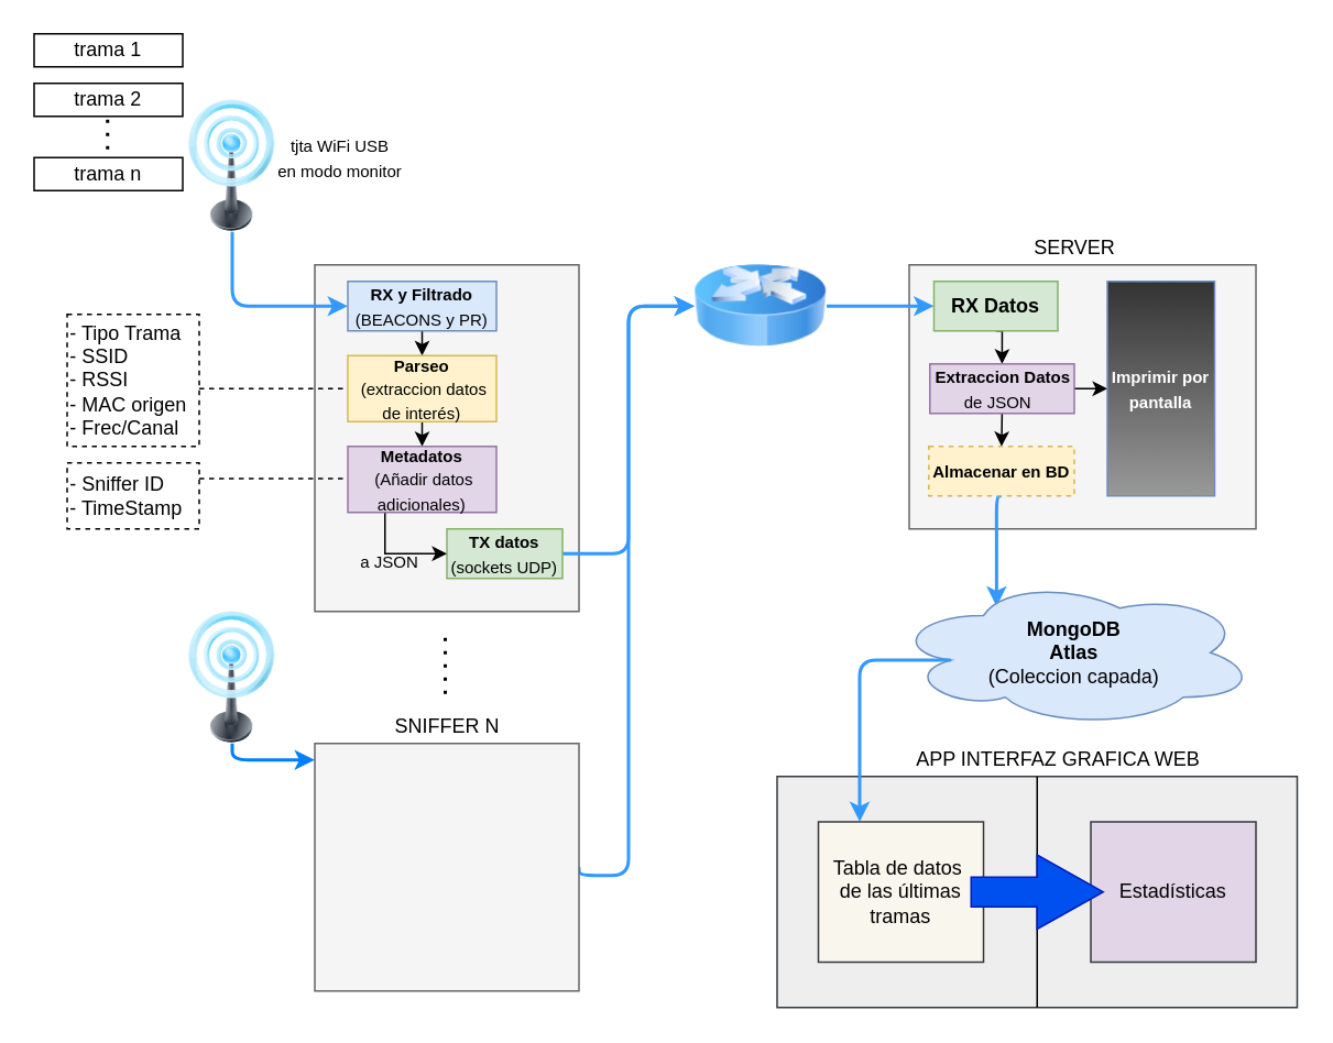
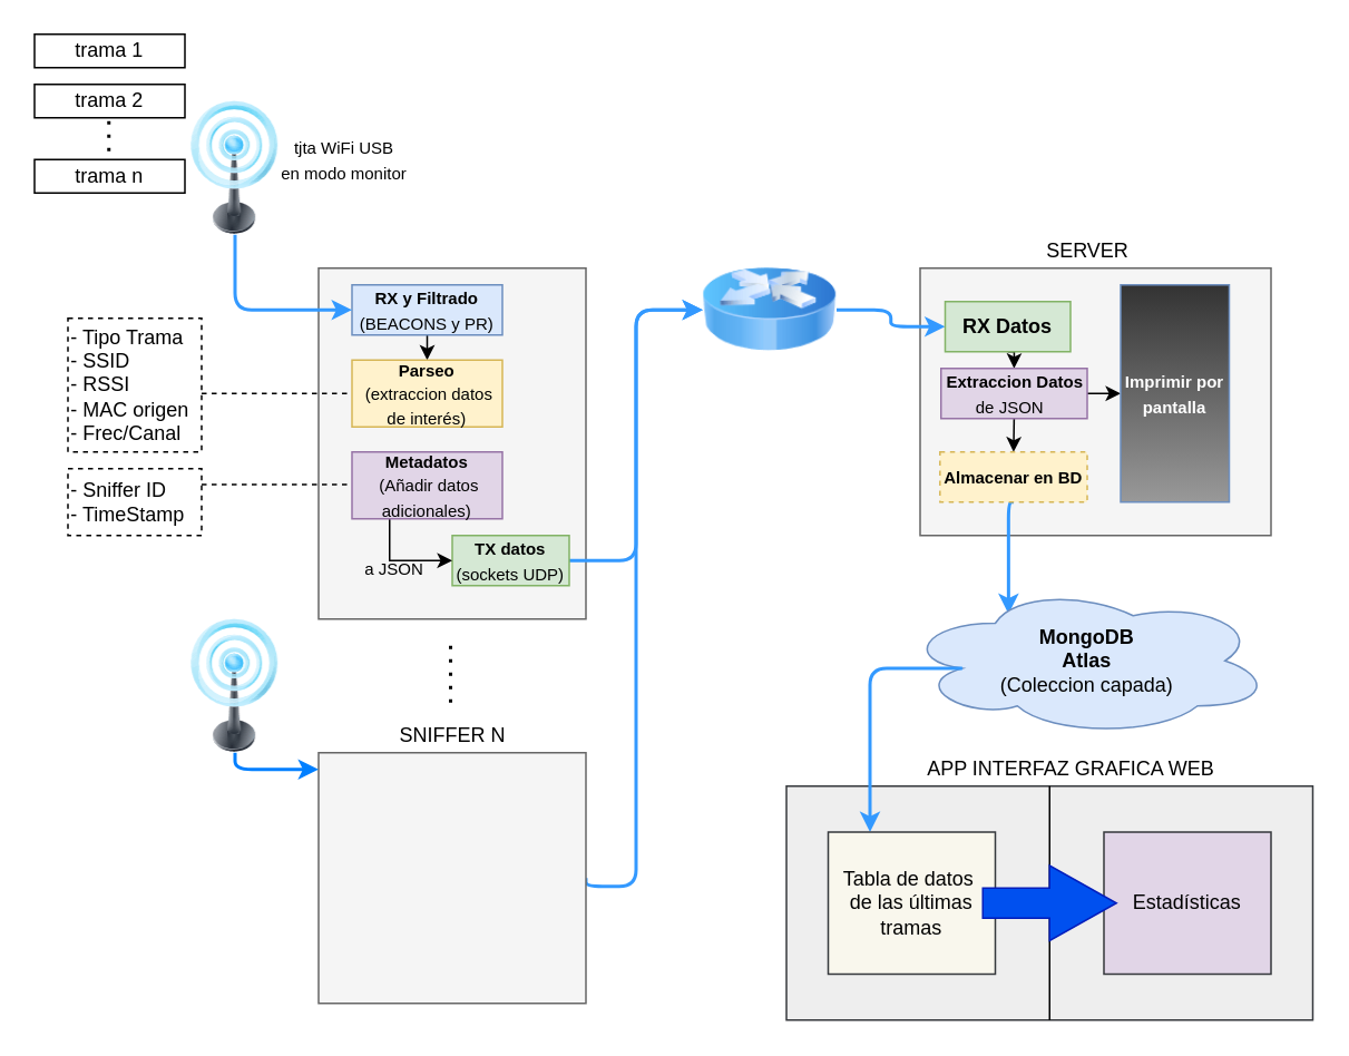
  <mxCell id="0" />
  <mxCell id="1" parent="0" />
  <mxCell id="2" value="" style="rounded=0;whiteSpace=wrap;html=1;fillColor=#f5f5f5;strokeColor=#666666;fontColor=#333333;" vertex="1" parent="1"><mxGeometry x="190" y="160" width="160" height="210" as="geometry" /></mxCell>
  <mxCell id="3" style="edgeStyle=orthogonalEdgeStyle;rounded=0;orthogonalLoop=1;jettySize=auto;html=1;exitX=0.5;exitY=1;exitDx=0;exitDy=0;entryX=0.5;entryY=0;entryDx=0;entryDy=0;strokeColor=#000000;" edge="1" parent="1" source="4" target="6"><mxGeometry relative="1" as="geometry" /></mxCell>
  <mxCell id="4" value="&lt;font style=&quot;font-size: 10px&quot;&gt;&lt;b&gt;RX y Filtrado&lt;/b&gt;&lt;br&gt;(BEACONS y PR)&lt;br&gt;&lt;/font&gt;" style="rounded=0;whiteSpace=wrap;html=1;fillColor=#dae8fc;strokeColor=#6c8ebf;" vertex="1" parent="1"><mxGeometry x="210" y="170" width="90" height="30" as="geometry" /></mxCell>
- <mxCell id="5" style="edgeStyle=orthogonalEdgeStyle;rounded=0;orthogonalLoop=1;jettySize=auto;html=1;exitX=0.5;exitY=1;exitDx=0;exitDy=0;entryX=0.5;entryY=0;entryDx=0;entryDy=0;startArrow=none;startFill=0;endArrow=classic;endFill=1;strokeColor=#000000;strokeWidth=1;" edge="1" parent="1" source="6" target="46"><mxGeometry relative="1" as="geometry" /></mxCell>
  <mxCell id="6" value="&lt;font style=&quot;font-size: 10px&quot;&gt;&lt;b&gt;Parseo&lt;/b&gt;&lt;br&gt;&amp;nbsp;(extraccion datos de interés)&lt;/font&gt;" style="rounded=0;whiteSpace=wrap;html=1;fillColor=#fff2cc;strokeColor=#d6b656;" vertex="1" parent="1"><mxGeometry x="210" y="215" width="90" height="40" as="geometry" /></mxCell>
  <mxCell id="7" style="edgeStyle=orthogonalEdgeStyle;rounded=1;orthogonalLoop=1;jettySize=auto;html=1;exitX=1;exitY=0.5;exitDx=0;exitDy=0;entryX=0;entryY=0.5;entryDx=0;entryDy=0;startArrow=none;startFill=0;endArrow=classic;endFill=1;strokeWidth=2;strokeColor=#3399FF;" edge="1" parent="1" source="8" target="19"><mxGeometry relative="1" as="geometry"><Array as="points"><mxPoint x="380" y="335" /><mxPoint x="380" y="185" /></Array></mxGeometry></mxCell>
  <mxCell id="8" value="&lt;font style=&quot;font-size: 10px&quot;&gt;&lt;b&gt;TX datos&lt;/b&gt; (sockets UDP)&lt;/font&gt;" style="rounded=0;whiteSpace=wrap;html=1;fillColor=#d5e8d4;strokeColor=#82b366;" vertex="1" parent="1"><mxGeometry x="270" y="320" width="70" height="30" as="geometry" /></mxCell>
  <mxCell id="9" style="edgeStyle=orthogonalEdgeStyle;rounded=1;orthogonalLoop=1;jettySize=auto;html=1;exitX=0.5;exitY=1;exitDx=0;exitDy=0;entryX=0;entryY=0.5;entryDx=0;entryDy=0;strokeColor=#3399FF;strokeWidth=2;" edge="1" parent="1" source="10" target="4"><mxGeometry relative="1" as="geometry"><mxPoint x="140" y="280" as="targetPoint" /></mxGeometry></mxCell>
  <mxCell id="10" value="" style="image;html=1;image=img/lib/clip_art/telecommunication/Signal_tower_on_128x128.png" vertex="1" parent="1"><mxGeometry x="100" y="60" width="80" height="80" as="geometry" /></mxCell>
  <mxCell id="11" value="&lt;font style=&quot;font-size: 10px&quot;&gt;tjta WiFi USB&lt;br&gt;en modo monitor&lt;/font&gt;" style="text;html=1;align=center;verticalAlign=middle;resizable=0;points=[];autosize=1;" vertex="1" parent="1"><mxGeometry x="160" y="75" width="90" height="40" as="geometry" /></mxCell>
  <mxCell id="12" value="&lt;font style=&quot;font-size: 10px&quot;&gt;a JSON&lt;/font&gt;" style="text;html=1;align=center;verticalAlign=middle;resizable=0;points=[];autosize=1;" vertex="1" parent="1"><mxGeometry x="210" y="330" width="50" height="20" as="geometry" /></mxCell>
  <mxCell id="13" value="" style="rounded=0;whiteSpace=wrap;html=1;fillColor=#f5f5f5;strokeColor=#666666;fontColor=#333333;" vertex="1" parent="1"><mxGeometry x="550" y="160" width="210" height="160" as="geometry" /></mxCell>
  <mxCell id="14" value="trama 1" style="rounded=0;whiteSpace=wrap;html=1;rotation=0;" vertex="1" parent="1"><mxGeometry x="20" y="20" width="90" height="20" as="geometry" /></mxCell>
  <mxCell id="15" value="trama 2&lt;span style=&quot;color: rgba(0 , 0 , 0 , 0) ; font-family: monospace ; font-size: 0px&quot;&gt;%3CmxGraphModel%3E%3Croot%3E%3CmxCell%20id%3D%220%22%2F%3E%3CmxCell%20id%3D%221%22%20parent%3D%220%22%2F%3E%3CmxCell%20id%3D%222%22%20value%3D%22trama%201%22%20style%3D%22rounded%3D0%3BwhiteSpace%3Dwrap%3Bhtml%3D1%3B%22%20vertex%3D%221%22%20parent%3D%221%22%3E%3CmxGeometry%20x%3D%22400%22%20y%3D%2280%22%20width%3D%2290%22%20height%3D%2220%22%20as%3D%22geometry%22%2F%3E%3C%2FmxCell%3E%3C%2Froot%3E%3C%2FmxGraphModel%3E&lt;/span&gt;" style="rounded=0;whiteSpace=wrap;html=1;" vertex="1" parent="1"><mxGeometry x="20" y="50" width="90" height="20" as="geometry" /></mxCell>
  <mxCell id="16" value="trama n" style="rounded=0;whiteSpace=wrap;html=1;" vertex="1" parent="1"><mxGeometry x="20" y="95" width="90" height="20" as="geometry" /></mxCell>
  <mxCell id="17" value="" style="endArrow=none;dashed=1;html=1;dashPattern=1 3;strokeWidth=2;" edge="1" parent="1"><mxGeometry width="50" height="50" relative="1" as="geometry"><mxPoint x="64.5" y="90" as="sourcePoint" /><mxPoint x="64.5" y="70" as="targetPoint" /></mxGeometry></mxCell>
  <mxCell id="18" style="edgeStyle=orthogonalEdgeStyle;rounded=1;orthogonalLoop=1;jettySize=auto;html=1;exitX=1;exitY=0.5;exitDx=0;exitDy=0;entryX=0;entryY=0.5;entryDx=0;entryDy=0;strokeColor=#3399FF;strokeWidth=2;" edge="1" parent="1" source="19" target="27"><mxGeometry relative="1" as="geometry" /></mxCell>
  <mxCell id="19" value="" style="image;html=1;image=img/lib/clip_art/networking/Router_Icon_128x128.png" vertex="1" parent="1"><mxGeometry x="420" y="145" width="80" height="80" as="geometry" /></mxCell>
  <mxCell id="20" style="edgeStyle=orthogonalEdgeStyle;rounded=1;orthogonalLoop=1;jettySize=auto;html=1;exitX=1;exitY=0.5;exitDx=0;exitDy=0;entryX=0;entryY=0.5;entryDx=0;entryDy=0;startArrow=none;startFill=0;endArrow=classic;endFill=1;strokeWidth=2;strokeColor=#3399FF;" edge="1" parent="1" source="21" target="19"><mxGeometry relative="1" as="geometry"><Array as="points"><mxPoint x="380" y="530" /><mxPoint x="380" y="185" /></Array></mxGeometry></mxCell>
  <mxCell id="21" value="" style="rounded=0;whiteSpace=wrap;html=1;fillColor=#f5f5f5;strokeColor=#666666;fontColor=#333333;" vertex="1" parent="1"><mxGeometry x="190" y="450" width="160" height="150" as="geometry" /></mxCell>
  <mxCell id="22" value="" style="endArrow=none;dashed=1;html=1;dashPattern=1 3;strokeWidth=2;" edge="1" parent="1"><mxGeometry width="50" height="50" relative="1" as="geometry"><mxPoint x="269" y="420" as="sourcePoint" /><mxPoint x="269" y="380" as="targetPoint" /></mxGeometry></mxCell>
  <mxCell id="23" value="SNIFFER N" style="text;html=1;align=center;verticalAlign=middle;resizable=0;points=[];autosize=1;" vertex="1" parent="1"><mxGeometry x="230" y="430" width="80" height="20" as="geometry" /></mxCell>
  <mxCell id="24" style="edgeStyle=orthogonalEdgeStyle;rounded=1;orthogonalLoop=1;jettySize=auto;html=1;exitX=0.5;exitY=1;exitDx=0;exitDy=0;strokeColor=#007FFF;strokeWidth=2;" edge="1" parent="1" source="25"><mxGeometry relative="1" as="geometry"><mxPoint x="190" y="460" as="targetPoint" /><Array as="points"><mxPoint x="140" y="460" /></Array></mxGeometry></mxCell>
  <mxCell id="25" value="" style="image;html=1;image=img/lib/clip_art/telecommunication/Signal_tower_on_128x128.png" vertex="1" parent="1"><mxGeometry x="100" y="370" width="80" height="80" as="geometry" /></mxCell>
  <mxCell id="26" style="edgeStyle=orthogonalEdgeStyle;rounded=0;orthogonalLoop=1;jettySize=auto;html=1;exitX=0.5;exitY=1;exitDx=0;exitDy=0;entryX=0.5;entryY=0;entryDx=0;entryDy=0;strokeColor=#000000;" edge="1" parent="1" source="27" target="30"><mxGeometry relative="1" as="geometry" /></mxCell>
- <mxCell id="27" value="&lt;b&gt;RX Datos&lt;/b&gt;" style="rounded=0;whiteSpace=wrap;html=1;fillColor=#d5e8d4;strokeColor=#82b366;" vertex="1" parent="1"><mxGeometry x="565" y="170" width="75" height="30" as="geometry" /></mxCell>
+ <mxCell id="27" value="&lt;b&gt;RX Datos&lt;/b&gt;" style="rounded=0;whiteSpace=wrap;html=1;fillColor=#d5e8d4;strokeColor=#82b366;" vertex="1" parent="1"><mxGeometry x="565" y="180" width="75" height="30" as="geometry" /></mxCell>
  <mxCell id="28" style="edgeStyle=orthogonalEdgeStyle;rounded=0;orthogonalLoop=1;jettySize=auto;html=1;exitX=0.5;exitY=1;exitDx=0;exitDy=0;entryX=0.5;entryY=0;entryDx=0;entryDy=0;strokeColor=#000000;" edge="1" parent="1" source="30" target="33"><mxGeometry relative="1" as="geometry" /></mxCell>
  <mxCell id="29" style="edgeStyle=none;rounded=1;orthogonalLoop=1;jettySize=auto;html=1;exitX=1;exitY=0.5;exitDx=0;exitDy=0;entryX=0;entryY=0.5;entryDx=0;entryDy=0;startArrow=none;startFill=0;endArrow=classic;endFill=1;strokeWidth=1;" edge="1" parent="1" source="30" target="31"><mxGeometry relative="1" as="geometry" /></mxCell>
  <mxCell id="30" value="&lt;font style=&quot;font-size: 10px&quot;&gt;&lt;b&gt;Extraccion Datos&lt;/b&gt; de JSON&lt;span style=&quot;color: rgba(0 , 0 , 0 , 0) ; font-family: monospace&quot;&gt;%&lt;/span&gt;&lt;/font&gt;" style="rounded=0;whiteSpace=wrap;html=1;fillColor=#e1d5e7;strokeColor=#9673a6;" vertex="1" parent="1"><mxGeometry x="562.5" y="220" width="87.5" height="30" as="geometry" /></mxCell>
  <mxCell id="31" value="&lt;b&gt;&lt;font color=&quot;#ffffff&quot;&gt;&lt;font style=&quot;font-size: 10px&quot;&gt;Imprimir por pantalla&lt;/font&gt;&lt;span style=&quot;font-family: monospace ; font-size: 0px&quot;&gt;%3CmxGraphModel%3E%3Croot%3E%3CmxCell%20id%3D%220%22%2F%3E%3CmxCell%20id%3D%221%22%20parent%3D%220%22%2F%3E%3CmxCell%20id%3D%222%22%20value%3D%22RX%20Datos%22%20style%3D%22rounded%3D0%3BwhiteSpace%3Dwrap%3Bhtml%3D1%3B%22%20vertex%3D%221%22%20parent%3D%221%22%3E%3CmxGeometry%20x%3D%22565%22%20y%3D%22245%22%20width%3D%2265%22%20height%3D%2230%22%20as%3D%22geometry%22%2F%3E%3C%2FmxCell%3E%3C%2Froot%3E%3C%2FmxGraphModel%3E&lt;/span&gt;&lt;/font&gt;&lt;/b&gt;" style="rounded=0;whiteSpace=wrap;html=1;strokeColor=#6c8ebf;fillColor=#333333;gradientColor=#999999;" vertex="1" parent="1"><mxGeometry x="670" y="170" width="65" height="130" as="geometry" /></mxCell>
  <mxCell id="32" style="edgeStyle=orthogonalEdgeStyle;rounded=1;orthogonalLoop=1;jettySize=auto;html=1;exitX=0.5;exitY=1;exitDx=0;exitDy=0;entryX=0.286;entryY=0.189;entryDx=0;entryDy=0;entryPerimeter=0;startArrow=none;startFill=0;endArrow=classic;endFill=1;strokeWidth=2;strokeColor=#3399FF;" edge="1" parent="1" source="33" target="34"><mxGeometry relative="1" as="geometry"><Array as="points"><mxPoint x="603" y="300" /></Array></mxGeometry></mxCell>
  <mxCell id="33" value="&lt;font style=&quot;font-size: 10px&quot;&gt;&lt;b&gt;Almacenar en BD&lt;/b&gt;&lt;/font&gt;" style="rounded=0;whiteSpace=wrap;html=1;fillColor=#fff2cc;strokeColor=#d6b656;dashed=1;" vertex="1" parent="1"><mxGeometry x="561.88" y="270" width="88.12" height="30" as="geometry" /></mxCell>
  <mxCell id="34" value="&lt;b&gt;MongoDB&lt;br&gt;Atlas&lt;/b&gt;&lt;br&gt;(Coleccion capada)" style="ellipse;shape=cloud;whiteSpace=wrap;html=1;fillColor=#dae8fc;strokeColor=#6c8ebf;" vertex="1" parent="1"><mxGeometry x="540" y="350" width="220" height="90" as="geometry" /></mxCell>
  <mxCell id="35" value="" style="rounded=0;whiteSpace=wrap;html=1;fillColor=#eeeeee;strokeColor=#36393d;" vertex="1" parent="1"><mxGeometry x="470" y="470" width="315" height="140" as="geometry" /></mxCell>
  <mxCell id="36" value="APP INTERFAZ GRAFICA WEB" style="text;html=1;align=center;verticalAlign=middle;resizable=0;points=[];autosize=1;" vertex="1" parent="1"><mxGeometry x="545" y="450" width="190" height="20" as="geometry" /></mxCell>
  <mxCell id="37" value="SERVER" style="text;html=1;align=center;verticalAlign=middle;resizable=0;points=[];autosize=1;" vertex="1" parent="1"><mxGeometry x="620" y="140" width="60" height="20" as="geometry" /></mxCell>
  <mxCell id="38" style="edgeStyle=orthogonalEdgeStyle;rounded=1;orthogonalLoop=1;jettySize=auto;html=1;exitX=0.25;exitY=0;exitDx=0;exitDy=0;entryX=0.16;entryY=0.55;entryDx=0;entryDy=0;entryPerimeter=0;startArrow=classic;startFill=1;endArrow=none;endFill=0;strokeWidth=2;strokeColor=#3399FF;" edge="1" parent="1" source="39" target="34"><mxGeometry relative="1" as="geometry"><Array as="points"><mxPoint x="520" y="400" /></Array></mxGeometry></mxCell>
  <mxCell id="39" value="Tabla de datos&amp;nbsp; de las últimas tramas" style="rounded=0;whiteSpace=wrap;html=1;fillColor=#f9f7ed;strokeColor=#36393d;" vertex="1" parent="1"><mxGeometry x="495" y="497.5" width="100" height="85" as="geometry" /></mxCell>
  <mxCell id="40" value="" style="endArrow=none;html=1;strokeColor=#000000;strokeWidth=1;exitX=0.5;exitY=1;exitDx=0;exitDy=0;entryX=0;entryY=0;entryDx=40;entryDy=31.5;entryPerimeter=0;" edge="1" parent="1" source="35" target="49"><mxGeometry width="50" height="50" relative="1" as="geometry"><mxPoint x="627.5" y="630" as="sourcePoint" /><mxPoint x="630" y="680" as="targetPoint" /></mxGeometry></mxCell>
  <mxCell id="41" value="Estadísticas" style="rounded=0;whiteSpace=wrap;html=1;fillColor=#e1d5e7;strokeColor=#36393d;" vertex="1" parent="1"><mxGeometry x="660" y="497.5" width="100" height="85" as="geometry" /></mxCell>
  <mxCell id="42" value="" style="endArrow=none;html=1;strokeColor=#000000;strokeWidth=1;entryX=0.5;entryY=0;entryDx=0;entryDy=0;exitX=0;exitY=0;exitDx=40;exitDy=13.5;exitPerimeter=0;" edge="1" parent="1" source="49" target="35"><mxGeometry width="50" height="50" relative="1" as="geometry"><mxPoint x="628" y="500" as="sourcePoint" /><mxPoint x="440" y="400" as="targetPoint" /></mxGeometry></mxCell>
  <mxCell id="43" value="" style="endArrow=none;dashed=1;html=1;strokeColor=#000000;strokeWidth=1;entryX=0;entryY=0.5;entryDx=0;entryDy=0;" edge="1" parent="1" target="6"><mxGeometry width="50" height="50" relative="1" as="geometry"><mxPoint x="120" y="235" as="sourcePoint" /><mxPoint x="130" y="240" as="targetPoint" /></mxGeometry></mxCell>
  <mxCell id="44" value="&lt;span style=&quot;text-align: justify&quot;&gt;- Tipo Trama&lt;/span&gt;&lt;br&gt;&lt;span style=&quot;text-align: justify&quot;&gt;- SSID&lt;/span&gt;&lt;br&gt;&lt;span style=&quot;text-align: justify&quot;&gt;- RSSI&lt;/span&gt;&lt;br&gt;&lt;span style=&quot;text-align: justify&quot;&gt;- MAC origen&lt;/span&gt;&lt;br&gt;&lt;div style=&quot;text-align: justify&quot;&gt;&lt;span&gt;- Frec/Canal&lt;/span&gt;&lt;/div&gt;" style="rounded=0;whiteSpace=wrap;html=1;dashed=1;align=left;" vertex="1" parent="1"><mxGeometry x="40" y="190" width="80" height="80" as="geometry" /></mxCell>
  <mxCell id="45" style="edgeStyle=orthogonalEdgeStyle;rounded=0;orthogonalLoop=1;jettySize=auto;html=1;exitX=0.25;exitY=1;exitDx=0;exitDy=0;entryX=0;entryY=0.5;entryDx=0;entryDy=0;startArrow=none;startFill=0;endArrow=classic;endFill=1;strokeColor=#000000;strokeWidth=1;" edge="1" parent="1" source="46" target="8"><mxGeometry relative="1" as="geometry" /></mxCell>
  <mxCell id="46" value="&lt;font style=&quot;font-size: 10px&quot;&gt;&lt;b&gt;Metadatos&lt;/b&gt;&lt;br&gt;&amp;nbsp;(Añadir datos adicionales)&lt;/font&gt;" style="rounded=0;whiteSpace=wrap;html=1;fillColor=#e1d5e7;strokeColor=#9673a6;" vertex="1" parent="1"><mxGeometry x="210" y="270" width="90" height="40" as="geometry" /></mxCell>
  <mxCell id="47" value="&lt;div style=&quot;text-align: justify&quot;&gt;- Sniffer ID&lt;/div&gt;&lt;div style=&quot;text-align: justify&quot;&gt;- TimeStamp&lt;/div&gt;" style="rounded=0;whiteSpace=wrap;html=1;dashed=1;align=left;" vertex="1" parent="1"><mxGeometry x="40" y="280" width="80" height="40" as="geometry" /></mxCell>
  <mxCell id="48" value="" style="endArrow=none;dashed=1;html=1;strokeColor=#000000;strokeWidth=1;entryX=0;entryY=0.5;entryDx=0;entryDy=0;" edge="1" parent="1"><mxGeometry width="50" height="50" relative="1" as="geometry"><mxPoint x="120" y="289.5" as="sourcePoint" /><mxPoint x="210" y="289.5" as="targetPoint" /></mxGeometry></mxCell>
  <mxCell id="49" value="" style="html=1;shadow=0;dashed=0;align=center;verticalAlign=middle;shape=mxgraph.arrows2.arrow;dy=0.6;dx=40;notch=0;strokeColor=#001DBC;fillColor=#0050ef;fontColor=#ffffff;" vertex="1" parent="1"><mxGeometry x="587.5" y="517.5" width="80" height="45" as="geometry" /></mxCell>
